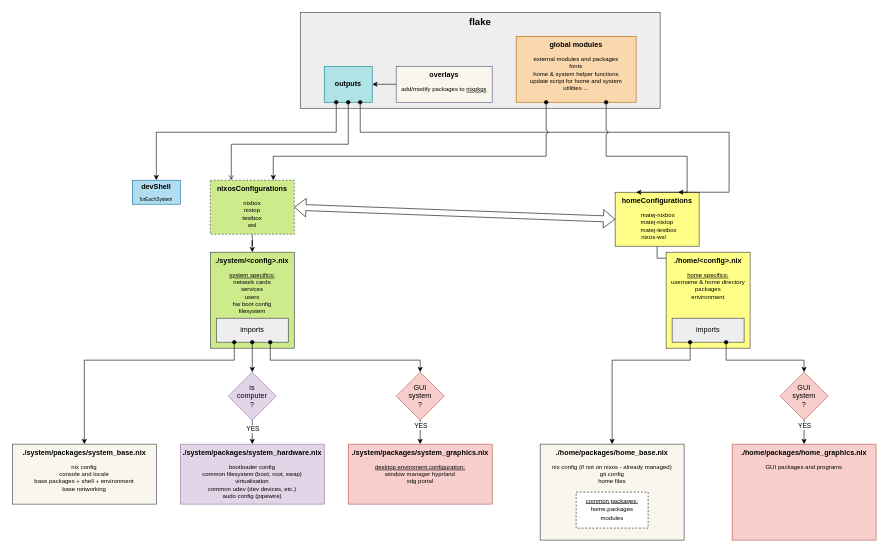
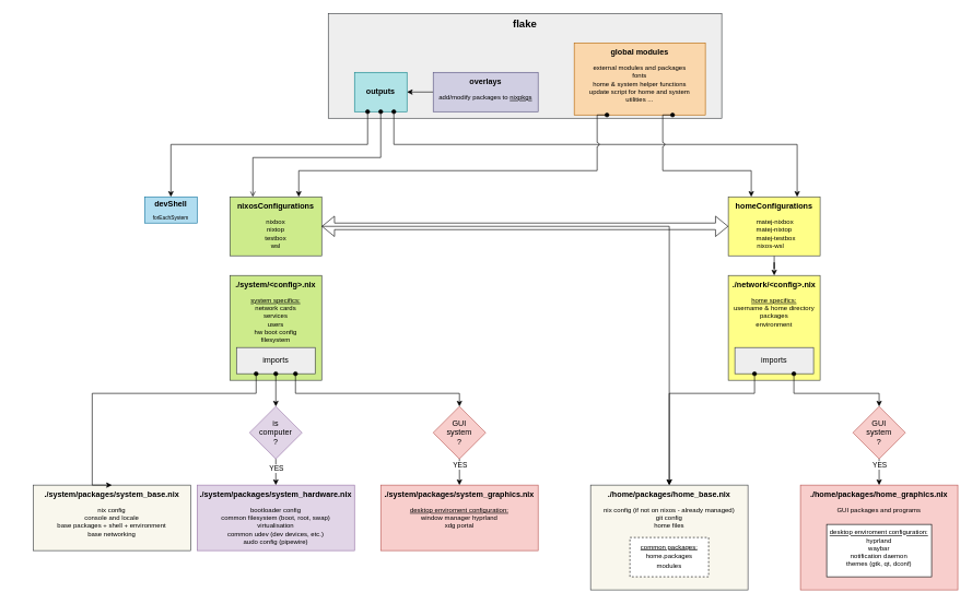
  <mxCell id="0" />
  <mxCell id="1" parent="0" />
  <mxCell id="2" value="&lt;b&gt;devShell&lt;/b&gt;&lt;div style=&quot;font-size: 8px;&quot;&gt;&lt;br&gt;&lt;div style=&quot;font-size: 8px;&quot;&gt;forEachSystem&lt;/div&gt;&lt;/div&gt;" style="rounded=0;whiteSpace=wrap;html=1;fillColor=#b1ddf0;strokeColor=#10739e;" vertex="1" parent="1"><mxGeometry x="220" y="300" width="80" height="40" as="geometry" /></mxCell>
  <mxCell id="3" style="edgeStyle=orthogonalEdgeStyle;rounded=0;orthogonalLoop=1;jettySize=auto;html=1;entryX=0.5;entryY=0;entryDx=0;entryDy=0;" edge="1" parent="1" source="4" target="22"><mxGeometry relative="1" as="geometry" /></mxCell>
- <mxCell id="4" value="&lt;b&gt;homeConfigurations&lt;/b&gt;&lt;div style=&quot;font-size: 10px;&quot;&gt;&lt;br&gt;&lt;/div&gt;&lt;div style=&quot;font-size: 10px;&quot;&gt;&amp;nbsp;matej-nixbox&lt;/div&gt;&lt;div style=&quot;font-size: 10px;&quot;&gt;matej-nixtop&lt;/div&gt;&lt;div style=&quot;font-size: 10px;&quot;&gt;&amp;nbsp; matej-testbox&lt;/div&gt;&lt;div style=&quot;font-size: 10px;&quot;&gt;&lt;span style=&quot;background-color: initial;&quot;&gt;nixos-wsl&amp;nbsp; &amp;nbsp;&amp;nbsp;&lt;/span&gt;&lt;/div&gt;" style="rounded=0;whiteSpace=wrap;html=1;verticalAlign=top;fillColor=#ffff88;strokeColor=#36393d;" vertex="1" parent="1"><mxGeometry x="1025" y="320" width="140" height="90" as="geometry" /></mxCell>
- <mxCell id="5" style="edgeStyle=orthogonalEdgeStyle;rounded=0;orthogonalLoop=1;jettySize=auto;html=1;entryX=0.5;entryY=0;entryDx=0;entryDy=0;" edge="1" parent="1" source="6" target="8"><mxGeometry relative="1" as="geometry" /></mxCell>
- <mxCell id="6" value="&lt;b&gt;nixosConfigurations&lt;/b&gt;&lt;div style=&quot;font-size: 10px;&quot;&gt;&lt;font style=&quot;font-size: 10px;&quot;&gt;&lt;br&gt;&lt;/font&gt;&lt;/div&gt;&lt;div style=&quot;font-size: 10px;&quot;&gt;&lt;font style=&quot;font-size: 10px;&quot;&gt;nixbox&lt;/font&gt;&lt;/div&gt;&lt;div style=&quot;font-size: 10px;&quot;&gt;&lt;font style=&quot;font-size: 10px;&quot;&gt;nixtop&lt;/font&gt;&lt;/div&gt;&lt;div style=&quot;font-size: 10px;&quot;&gt;&lt;font style=&quot;font-size: 10px;&quot;&gt;testbox&lt;/font&gt;&lt;/div&gt;&lt;div style=&quot;font-size: 10px;&quot;&gt;&lt;font style=&quot;font-size: 10px;&quot;&gt;wsl&lt;/font&gt;&lt;/div&gt;" style="rounded=0;whiteSpace=wrap;html=1;verticalAlign=top;fillColor=#cdeb8b;strokeColor=#36393d;dashed=1;" vertex="1" parent="1"><mxGeometry x="350" y="300" width="140" height="90" as="geometry" /></mxCell>
+ <mxCell id="4" value="&lt;b&gt;homeConfigurations&lt;/b&gt;&lt;div style=&quot;font-size: 10px;&quot;&gt;&lt;br&gt;&lt;/div&gt;&lt;div style=&quot;font-size: 10px;&quot;&gt;&amp;nbsp;matej-nixbox&lt;/div&gt;&lt;div style=&quot;font-size: 10px;&quot;&gt;matej-nixtop&lt;/div&gt;&lt;div style=&quot;font-size: 10px;&quot;&gt;&amp;nbsp; matej-testbox&lt;/div&gt;&lt;div style=&quot;font-size: 10px;&quot;&gt;&lt;span style=&quot;background-color: initial;&quot;&gt;nixos-wsl&amp;nbsp; &amp;nbsp;&amp;nbsp;&lt;/span&gt;&lt;/div&gt;" style="rounded=0;whiteSpace=wrap;html=1;verticalAlign=top;fillColor=#ffff88;strokeColor=#36393d;" vertex="1" parent="1"><mxGeometry x="1110" y="300" width="140" height="90" as="geometry" /></mxCell>
+ <mxCell id="5" style="edgeStyle=orthogonalEdgeStyle;rounded=0;orthogonalLoop=1;jettySize=auto;html=1;" edge="1" parent="1" source="6" target="23"><mxGeometry relative="1" as="geometry" /></mxCell>
+ <mxCell id="6" value="&lt;b&gt;nixosConfigurations&lt;/b&gt;&lt;div style=&quot;font-size: 10px;&quot;&gt;&lt;font style=&quot;font-size: 10px;&quot;&gt;&lt;br&gt;&lt;/font&gt;&lt;/div&gt;&lt;div style=&quot;font-size: 10px;&quot;&gt;&lt;font style=&quot;font-size: 10px;&quot;&gt;nixbox&lt;/font&gt;&lt;/div&gt;&lt;div style=&quot;font-size: 10px;&quot;&gt;&lt;font style=&quot;font-size: 10px;&quot;&gt;nixtop&lt;/font&gt;&lt;/div&gt;&lt;div style=&quot;font-size: 10px;&quot;&gt;&lt;font style=&quot;font-size: 10px;&quot;&gt;testbox&lt;/font&gt;&lt;/div&gt;&lt;div style=&quot;font-size: 10px;&quot;&gt;&lt;font style=&quot;font-size: 10px;&quot;&gt;wsl&lt;/font&gt;&lt;/div&gt;" style="rounded=0;whiteSpace=wrap;html=1;verticalAlign=top;fillColor=#cdeb8b;strokeColor=#36393d;" vertex="1" parent="1"><mxGeometry x="350" y="300" width="140" height="90" as="geometry" /></mxCell>
  <mxCell id="7" value="" style="shape=flexArrow;endArrow=classic;startArrow=classic;html=1;rounded=0;entryX=0;entryY=0.5;entryDx=0;entryDy=0;exitX=1;exitY=0.5;exitDx=0;exitDy=0;" edge="1" parent="1" source="6" target="4"><mxGeometry width="100" height="100" relative="1" as="geometry"><mxPoint x="290" y="430" as="sourcePoint" /><mxPoint x="390" y="330" as="targetPoint" /></mxGeometry></mxCell>
  <mxCell id="8" value="&lt;b&gt;./system/&amp;lt;config&amp;gt;.nix&lt;/b&gt;&lt;div style=&quot;font-size: 10px;&quot;&gt;&lt;font style=&quot;font-size: 10px;&quot;&gt;&lt;br&gt;&lt;/font&gt;&lt;/div&gt;&lt;div style=&quot;font-size: 10px;&quot;&gt;&lt;font style=&quot;font-size: 10px;&quot;&gt;&lt;u&gt;system specifics:&lt;/u&gt;&lt;/font&gt;&lt;/div&gt;&lt;div style=&quot;font-size: 10px;&quot;&gt;&lt;font style=&quot;font-size: 10px;&quot;&gt;network cards&lt;/font&gt;&lt;/div&gt;&lt;div style=&quot;font-size: 10px;&quot;&gt;services&lt;/div&gt;&lt;div style=&quot;font-size: 10px;&quot;&gt;users&lt;/div&gt;&lt;div style=&quot;font-size: 10px;&quot;&gt;hw boot config&lt;/div&gt;&lt;div style=&quot;font-size: 10px;&quot;&gt;filesystem&lt;/div&gt;&lt;div style=&quot;font-size: 10px;&quot;&gt;&lt;br&gt;&lt;/div&gt;" style="rounded=0;whiteSpace=wrap;html=1;verticalAlign=top;fillColor=#cdeb8b;strokeColor=#36393d;" vertex="1" parent="1"><mxGeometry x="350" y="420" width="140" height="160" as="geometry" /></mxCell>
- <mxCell id="9" value="&lt;b&gt;./system/packages/system_base.nix&lt;/b&gt;&lt;div style=&quot;font-size: 10px;&quot;&gt;&lt;font style=&quot;font-size: 10px;&quot;&gt;&lt;br&gt;&lt;/font&gt;&lt;/div&gt;&lt;div style=&quot;font-size: 10px;&quot;&gt;nix config&lt;/div&gt;&lt;div style=&quot;font-size: 10px;&quot;&gt;console and locale&lt;/div&gt;&lt;div style=&quot;font-size: 10px;&quot;&gt;base packages + shell + environment&lt;/div&gt;&lt;div style=&quot;font-size: 10px;&quot;&gt;base networking&lt;/div&gt;" style="rounded=0;whiteSpace=wrap;html=1;verticalAlign=top;fillColor=#f9f7ed;strokeColor=#36393d;" vertex="1" parent="1"><mxGeometry x="20" y="740" width="240" height="100" as="geometry" /></mxCell>
+ <mxCell id="9" value="&lt;b&gt;./system/packages/system_base.nix&lt;/b&gt;&lt;div style=&quot;font-size: 10px;&quot;&gt;&lt;font style=&quot;font-size: 10px;&quot;&gt;&lt;br&gt;&lt;/font&gt;&lt;/div&gt;&lt;div style=&quot;font-size: 10px;&quot;&gt;nix config&lt;/div&gt;&lt;div style=&quot;font-size: 10px;&quot;&gt;console and locale&lt;/div&gt;&lt;div style=&quot;font-size: 10px;&quot;&gt;base packages + shell + environment&lt;/div&gt;&lt;div style=&quot;font-size: 10px;&quot;&gt;base networking&lt;/div&gt;" style="rounded=0;whiteSpace=wrap;html=1;verticalAlign=top;fillColor=#f9f7ed;strokeColor=#36393d;" vertex="1" parent="1"><mxGeometry x="50" y="740" width="240" height="100" as="geometry" /></mxCell>
  <mxCell id="10" value="&lt;b&gt;./system/packages/system_graphics.nix&lt;/b&gt;&lt;div style=&quot;font-size: 10px;&quot;&gt;&lt;br&gt;&lt;/div&gt;&lt;div style=&quot;font-size: 10px;&quot;&gt;&lt;u&gt;desktop enviroment configuration:&lt;/u&gt;&lt;/div&gt;&lt;div style=&quot;font-size: 10px;&quot;&gt;window manager hyprland&lt;/div&gt;&lt;div style=&quot;font-size: 10px;&quot;&gt;xdg portal&lt;/div&gt;" style="rounded=0;whiteSpace=wrap;html=1;verticalAlign=top;fillColor=#f8cecc;strokeColor=#b85450;" vertex="1" parent="1"><mxGeometry x="580" y="740" width="240" height="100" as="geometry" /></mxCell>
  <mxCell id="11" value="&lt;b&gt;./system/packages/system_hardware.nix&lt;/b&gt;&lt;div style=&quot;font-size: 10px;&quot;&gt;&lt;font style=&quot;font-size: 10px;&quot;&gt;&lt;br&gt;&lt;/font&gt;&lt;/div&gt;&lt;div style=&quot;font-size: 10px;&quot;&gt;bootloader config&lt;/div&gt;&lt;div style=&quot;font-size: 10px;&quot;&gt;common filesystem (boot, root, swap)&lt;/div&gt;&lt;div style=&quot;font-size: 10px;&quot;&gt;virtualisation&lt;/div&gt;&lt;div style=&quot;font-size: 10px;&quot;&gt;common udev (dev devices, etc.)&lt;/div&gt;&lt;div style=&quot;font-size: 10px;&quot;&gt;audo config (&lt;span style=&quot;background-color: initial;&quot;&gt;pipewire)&lt;/span&gt;&lt;/div&gt;" style="rounded=0;whiteSpace=wrap;html=1;verticalAlign=top;fillColor=#e1d5e7;strokeColor=#9673a6;" vertex="1" parent="1"><mxGeometry x="300" y="740" width="240" height="100" as="geometry" /></mxCell>
  <mxCell id="12" style="edgeStyle=orthogonalEdgeStyle;rounded=0;orthogonalLoop=1;jettySize=auto;html=1;entryX=0.5;entryY=0;entryDx=0;entryDy=0;" edge="1" parent="1" source="14" target="11"><mxGeometry relative="1" as="geometry" /></mxCell>
  <mxCell id="13" value="YES" style="edgeLabel;html=1;align=center;verticalAlign=middle;resizable=0;points=[];" vertex="1" connectable="0" parent="12"><mxGeometry x="-0.321" y="2" relative="1" as="geometry"><mxPoint x="-2" as="offset" /></mxGeometry></mxCell>
  <mxCell id="14" value="&lt;div&gt;is&lt;/div&gt;&lt;div&gt;computer&lt;/div&gt;&lt;div&gt;?&lt;/div&gt;" style="rhombus;whiteSpace=wrap;html=1;verticalAlign=middle;rounded=0;fillColor=#e1d5e7;strokeColor=#9673a6;" vertex="1" parent="1"><mxGeometry x="380" y="620" width="80" height="80" as="geometry" /></mxCell>
  <mxCell id="15" style="edgeStyle=orthogonalEdgeStyle;rounded=0;orthogonalLoop=1;jettySize=auto;html=1;entryX=0.5;entryY=0;entryDx=0;entryDy=0;" edge="1" parent="1" source="17" target="10"><mxGeometry relative="1" as="geometry" /></mxCell>
  <mxCell id="16" value="YES" style="edgeLabel;html=1;align=center;verticalAlign=middle;resizable=0;points=[];" vertex="1" connectable="0" parent="15"><mxGeometry x="-0.477" y="-1" relative="1" as="geometry"><mxPoint x="1" y="-1" as="offset" /></mxGeometry></mxCell>
  <mxCell id="17" value="&lt;div&gt;&lt;span style=&quot;background-color: initial;&quot;&gt;GUI&lt;/span&gt;&lt;/div&gt;&lt;div&gt;system&lt;/div&gt;&lt;div&gt;?&lt;/div&gt;" style="rhombus;whiteSpace=wrap;html=1;verticalAlign=middle;rounded=0;fillColor=#f8cecc;strokeColor=#b85450;" vertex="1" parent="1"><mxGeometry x="660" y="620" width="80" height="80" as="geometry" /></mxCell>
  <mxCell id="18" value="imports" style="rounded=0;whiteSpace=wrap;html=1;fillColor=#eeeeee;strokeColor=#36393d;" vertex="1" parent="1"><mxGeometry x="360" y="530" width="120" height="40" as="geometry" /></mxCell>
  <mxCell id="19" style="edgeStyle=orthogonalEdgeStyle;rounded=0;orthogonalLoop=1;jettySize=auto;html=1;entryX=0.5;entryY=0;entryDx=0;entryDy=0;exitX=0.25;exitY=1;exitDx=0;exitDy=0;startArrow=oval;startFill=1;jumpStyle=gap;" edge="1" parent="1" source="18" target="9"><mxGeometry relative="1" as="geometry"><Array as="points"><mxPoint x="390" y="600" /><mxPoint x="140" y="600" /></Array></mxGeometry></mxCell>
  <mxCell id="20" value="" style="edgeStyle=orthogonalEdgeStyle;rounded=0;orthogonalLoop=1;jettySize=auto;html=1;exitX=0.5;exitY=1;exitDx=0;exitDy=0;startArrow=oval;startFill=1;jumpStyle=gap;" edge="1" parent="1" source="18" target="14"><mxGeometry relative="1" as="geometry" /></mxCell>
  <mxCell id="21" value="" style="edgeStyle=orthogonalEdgeStyle;rounded=0;orthogonalLoop=1;jettySize=auto;html=1;exitX=0.75;exitY=1;exitDx=0;exitDy=0;startArrow=oval;startFill=1;jumpStyle=arc;jumpSize=7.087;" edge="1" parent="1" source="18" target="17"><mxGeometry relative="1" as="geometry"><Array as="points"><mxPoint x="450" y="600" /><mxPoint x="700" y="600" /></Array></mxGeometry></mxCell>
- <mxCell id="22" value="&lt;b&gt;./home/&amp;lt;config&amp;gt;.nix&lt;/b&gt;&lt;div style=&quot;font-size: 10px;&quot;&gt;&lt;font style=&quot;font-size: 10px;&quot;&gt;&lt;br&gt;&lt;/font&gt;&lt;/div&gt;&lt;div style=&quot;font-size: 10px;&quot;&gt;&lt;font style=&quot;font-size: 10px;&quot;&gt;&lt;u&gt;home specifics:&lt;/u&gt;&lt;/font&gt;&lt;/div&gt;&lt;div style=&quot;font-size: 10px;&quot;&gt;username &amp;amp; home directory&lt;/div&gt;&lt;div style=&quot;font-size: 10px;&quot;&gt;packages&lt;/div&gt;&lt;div style=&quot;font-size: 10px;&quot;&gt;environment&lt;/div&gt;&lt;div style=&quot;font-size: 10px;&quot;&gt;&lt;br&gt;&lt;/div&gt;" style="rounded=0;whiteSpace=wrap;html=1;verticalAlign=top;fillColor=#ffff88;strokeColor=#36393d;" vertex="1" parent="1"><mxGeometry x="1110" y="420" width="140" height="160" as="geometry" /></mxCell>
+ <mxCell id="22" value="&lt;b&gt;./network/&amp;lt;config&amp;gt;.nix&lt;/b&gt;&lt;div style=&quot;font-size: 10px;&quot;&gt;&lt;font style=&quot;font-size: 10px;&quot;&gt;&lt;br&gt;&lt;/font&gt;&lt;/div&gt;&lt;div style=&quot;font-size: 10px;&quot;&gt;&lt;font style=&quot;font-size: 10px;&quot;&gt;&lt;u&gt;home specifics:&lt;/u&gt;&lt;/font&gt;&lt;/div&gt;&lt;div style=&quot;font-size: 10px;&quot;&gt;username &amp;amp; home directory&lt;/div&gt;&lt;div style=&quot;font-size: 10px;&quot;&gt;packages&lt;/div&gt;&lt;div style=&quot;font-size: 10px;&quot;&gt;environment&lt;/div&gt;&lt;div style=&quot;font-size: 10px;&quot;&gt;&lt;br&gt;&lt;/div&gt;" style="rounded=0;whiteSpace=wrap;html=1;verticalAlign=top;fillColor=#ffff88;strokeColor=#36393d;" vertex="1" parent="1"><mxGeometry x="1110" y="420" width="140" height="160" as="geometry" /></mxCell>
  <mxCell id="23" value="&lt;b&gt;./home/packages/home_base.nix&lt;/b&gt;&lt;div style=&quot;font-size: 10px;&quot;&gt;&lt;font style=&quot;font-size: 10px;&quot;&gt;&lt;br&gt;&lt;/font&gt;&lt;/div&gt;&lt;div style=&quot;font-size: 10px;&quot;&gt;nix config (if not on nixos - already managed)&lt;/div&gt;&lt;div style=&quot;font-size: 10px;&quot;&gt;&lt;span style=&quot;background-color: initial;&quot;&gt;git config&lt;/span&gt;&lt;/div&gt;&lt;div style=&quot;font-size: 10px;&quot;&gt;home files&lt;/div&gt;" style="rounded=0;whiteSpace=wrap;html=1;verticalAlign=top;fillColor=#f9f7ed;strokeColor=#36393d;" vertex="1" parent="1"><mxGeometry x="900" y="740" width="240" height="160" as="geometry" /></mxCell>
  <mxCell id="24" value="&lt;b&gt;./home/packages/home_graphics.nix&lt;/b&gt;&lt;div style=&quot;font-size: 10px;&quot;&gt;&lt;br&gt;&lt;/div&gt;&lt;div style=&quot;font-size: 10px;&quot;&gt;GUI packages and programs&lt;br&gt;&lt;/div&gt;" style="rounded=0;whiteSpace=wrap;html=1;verticalAlign=top;fillColor=#f8cecc;strokeColor=#b85450;" vertex="1" parent="1"><mxGeometry x="1220" y="740" width="240" height="160" as="geometry" /></mxCell>
  <mxCell id="25" style="edgeStyle=orthogonalEdgeStyle;rounded=0;orthogonalLoop=1;jettySize=auto;html=1;entryX=0.5;entryY=0;entryDx=0;entryDy=0;" edge="1" parent="1" source="27" target="24"><mxGeometry relative="1" as="geometry" /></mxCell>
  <mxCell id="26" value="YES" style="edgeLabel;html=1;align=center;verticalAlign=middle;resizable=0;points=[];" vertex="1" connectable="0" parent="25"><mxGeometry x="-0.477" y="-1" relative="1" as="geometry"><mxPoint x="1" y="-1" as="offset" /></mxGeometry></mxCell>
  <mxCell id="27" value="&lt;div&gt;&lt;span style=&quot;background-color: initial;&quot;&gt;GUI&lt;/span&gt;&lt;/div&gt;&lt;div&gt;system&lt;/div&gt;&lt;div&gt;?&lt;/div&gt;" style="rhombus;whiteSpace=wrap;html=1;verticalAlign=middle;rounded=0;fillColor=#f8cecc;strokeColor=#b85450;" vertex="1" parent="1"><mxGeometry x="1300" y="620" width="80" height="80" as="geometry" /></mxCell>
  <mxCell id="28" value="imports" style="rounded=0;whiteSpace=wrap;html=1;fillColor=#eeeeee;strokeColor=#36393d;" vertex="1" parent="1"><mxGeometry x="1120" y="530" width="120" height="40" as="geometry" /></mxCell>
  <mxCell id="29" style="edgeStyle=orthogonalEdgeStyle;rounded=0;orthogonalLoop=1;jettySize=auto;html=1;entryX=0.5;entryY=0;entryDx=0;entryDy=0;exitX=0.25;exitY=1;exitDx=0;exitDy=0;startArrow=oval;startFill=1;jumpStyle=gap;" edge="1" parent="1" source="28" target="23"><mxGeometry relative="1" as="geometry"><Array as="points"><mxPoint x="1150" y="600" /><mxPoint x="1020" y="600" /></Array></mxGeometry></mxCell>
  <mxCell id="30" value="" style="edgeStyle=orthogonalEdgeStyle;rounded=0;orthogonalLoop=1;jettySize=auto;html=1;exitX=0.75;exitY=1;exitDx=0;exitDy=0;startArrow=oval;startFill=1;jumpStyle=arc;jumpSize=7.087;" edge="1" parent="1" source="28" target="27"><mxGeometry relative="1" as="geometry"><Array as="points"><mxPoint x="1210" y="600" /><mxPoint x="1340" y="600" /></Array></mxGeometry></mxCell>
  <mxCell id="31" value="&lt;span style=&quot;font-size: 10px;&quot;&gt;&lt;u&gt;common packages:&lt;/u&gt;&lt;/span&gt;&lt;div&gt;&lt;span style=&quot;font-size: 10px;&quot;&gt;home.packages&lt;/span&gt;&lt;/div&gt;&lt;div&gt;&lt;span style=&quot;font-size: 10px;&quot;&gt;modules&lt;/span&gt;&lt;/div&gt;" style="rounded=0;whiteSpace=wrap;html=1;verticalAlign=top;dashed=1;" vertex="1" parent="1"><mxGeometry x="960" y="820" width="120" height="60" as="geometry" /></mxCell>
+ <mxCell id="32" value="&lt;div style=&quot;font-size: 10px;&quot;&gt;&lt;u&gt;desktop enviroment configuration:&lt;/u&gt;&lt;/div&gt;&lt;div style=&quot;font-size: 10px;&quot;&gt;hyprland&lt;/div&gt;&lt;div style=&quot;font-size: 10px;&quot;&gt;waybar&lt;/div&gt;&lt;div style=&quot;font-size: 10px;&quot;&gt;notification daemon&lt;/div&gt;&lt;div style=&quot;font-size: 10px;&quot;&gt;themes (gtk, qt, dconf)&lt;/div&gt;&lt;div style=&quot;font-size: 10px;&quot;&gt;&lt;br&gt;&lt;/div&gt;" style="rounded=0;whiteSpace=wrap;html=1;verticalAlign=top;" vertex="1" parent="1"><mxGeometry x="1260" y="800" width="160" height="80" as="geometry" /></mxCell>
  <mxCell id="33" value="" style="group;fontStyle=1" vertex="1" connectable="0" parent="1"><mxGeometry x="500" y="60" width="600" height="130" as="geometry" /></mxCell>
  <mxCell id="34" value="&lt;font style=&quot;font-size: 16px;&quot;&gt;flake&lt;/font&gt;" style="rounded=0;whiteSpace=wrap;html=1;fontStyle=1;verticalAlign=top;fillColor=#eeeeee;strokeColor=#36393d;" vertex="1" parent="33"><mxGeometry y="-40" width="600" height="160" as="geometry" /></mxCell>
  <mxCell id="35" value="outputs" style="rounded=0;whiteSpace=wrap;html=1;fontStyle=1;fillColor=#b0e3e6;strokeColor=#0e8088;" vertex="1" parent="33"><mxGeometry x="40" y="50" width="80" height="60" as="geometry" /></mxCell>
  <mxCell id="36" style="edgeStyle=orthogonalEdgeStyle;rounded=0;orthogonalLoop=1;jettySize=auto;html=1;entryX=1;entryY=0.5;entryDx=0;entryDy=0;" edge="1" parent="33" source="37" target="35"><mxGeometry relative="1" as="geometry" /></mxCell>
- <mxCell id="37" value="overlays&lt;div style=&quot;font-size: 10px;&quot;&gt;&lt;br&gt;&lt;/div&gt;&lt;div style=&quot;font-size: 10px;&quot;&gt;&lt;span style=&quot;font-weight: normal;&quot;&gt;add/modify packages to &lt;u&gt;nixpkgs&lt;/u&gt;&lt;/span&gt;&lt;/div&gt;" style="rounded=0;whiteSpace=wrap;html=1;fontStyle=1;verticalAlign=top;fillColor=#f9f7ed;strokeColor=#56517e;" vertex="1" parent="33"><mxGeometry x="160" y="50" width="160" height="60" as="geometry" /></mxCell>
- <mxCell id="38" value="global modules&lt;div style=&quot;font-size: 10px;&quot;&gt;&lt;font style=&quot;font-size: 10px;&quot;&gt;&lt;br&gt;&lt;/font&gt;&lt;/div&gt;&lt;div style=&quot;font-size: 10px;&quot;&gt;&lt;span style=&quot;font-weight: normal;&quot;&gt;external modules and packages&lt;/span&gt;&lt;/div&gt;&lt;div style=&quot;font-size: 10px;&quot;&gt;&lt;span style=&quot;font-weight: normal;&quot;&gt;&lt;font style=&quot;font-size: 10px;&quot;&gt;fonts&lt;/font&gt;&lt;/span&gt;&lt;/div&gt;&lt;div style=&quot;font-size: 10px;&quot;&gt;&lt;span style=&quot;font-weight: normal;&quot;&gt;&lt;font style=&quot;font-size: 10px;&quot;&gt;home &amp;amp; system helper functions&lt;/font&gt;&lt;/span&gt;&lt;/div&gt;&lt;div style=&quot;font-size: 10px;&quot;&gt;&lt;span style=&quot;font-weight: normal;&quot;&gt;&lt;font style=&quot;font-size: 10px;&quot;&gt;update script for home and system&lt;/font&gt;&lt;/span&gt;&lt;/div&gt;&lt;div style=&quot;font-size: 10px;&quot;&gt;&lt;span style=&quot;font-weight: normal;&quot;&gt;&lt;font style=&quot;font-size: 10px;&quot;&gt;utilities ...&lt;/font&gt;&lt;/span&gt;&lt;/div&gt;" style="rounded=0;whiteSpace=wrap;html=1;fontStyle=1;verticalAlign=top;fillColor=#fad7ac;strokeColor=#b46504;" vertex="1" parent="33"><mxGeometry x="360" width="200" height="110" as="geometry" /></mxCell>
+ <mxCell id="37" value="overlays&lt;div style=&quot;font-size: 10px;&quot;&gt;&lt;br&gt;&lt;/div&gt;&lt;div style=&quot;font-size: 10px;&quot;&gt;&lt;span style=&quot;font-weight: normal;&quot;&gt;add/modify packages to &lt;u&gt;nixpkgs&lt;/u&gt;&lt;/span&gt;&lt;/div&gt;" style="rounded=0;whiteSpace=wrap;html=1;fontStyle=1;verticalAlign=top;fillColor=#d0cee2;strokeColor=#56517e;" vertex="1" parent="33"><mxGeometry x="160" y="50" width="160" height="60" as="geometry" /></mxCell>
+ <mxCell id="38" value="global modules&lt;div style=&quot;font-size: 10px;&quot;&gt;&lt;font style=&quot;font-size: 10px;&quot;&gt;&lt;br&gt;&lt;/font&gt;&lt;/div&gt;&lt;div style=&quot;font-size: 10px;&quot;&gt;&lt;span style=&quot;font-weight: normal;&quot;&gt;external modules and packages&lt;/span&gt;&lt;/div&gt;&lt;div style=&quot;font-size: 10px;&quot;&gt;&lt;span style=&quot;font-weight: normal;&quot;&gt;&lt;font style=&quot;font-size: 10px;&quot;&gt;fonts&lt;/font&gt;&lt;/span&gt;&lt;/div&gt;&lt;div style=&quot;font-size: 10px;&quot;&gt;&lt;span style=&quot;font-weight: normal;&quot;&gt;&lt;font style=&quot;font-size: 10px;&quot;&gt;home &amp;amp; system helper functions&lt;/font&gt;&lt;/span&gt;&lt;/div&gt;&lt;div style=&quot;font-size: 10px;&quot;&gt;&lt;span style=&quot;font-weight: normal;&quot;&gt;&lt;font style=&quot;font-size: 10px;&quot;&gt;update script for home and system&lt;/font&gt;&lt;/span&gt;&lt;/div&gt;&lt;div style=&quot;font-size: 10px;&quot;&gt;&lt;span style=&quot;font-weight: normal;&quot;&gt;&lt;font style=&quot;font-size: 10px;&quot;&gt;utilities ...&lt;/font&gt;&lt;/span&gt;&lt;/div&gt;" style="rounded=0;whiteSpace=wrap;html=1;fontStyle=1;verticalAlign=top;fillColor=#fad7ac;strokeColor=#b46504;" vertex="1" parent="33"><mxGeometry x="375" y="5" width="200" height="110" as="geometry" /></mxCell>
  <mxCell id="39" style="edgeStyle=orthogonalEdgeStyle;rounded=0;orthogonalLoop=1;jettySize=auto;html=1;exitX=0.25;exitY=1;exitDx=0;exitDy=0;entryX=0.5;entryY=0;entryDx=0;entryDy=0;startArrow=oval;startFill=1;" edge="1" parent="1" source="35" target="2"><mxGeometry relative="1" as="geometry"><Array as="points"><mxPoint x="560" y="220" /><mxPoint x="260" y="220" /></Array></mxGeometry></mxCell>
  <mxCell id="40" style="edgeStyle=orthogonalEdgeStyle;rounded=0;orthogonalLoop=1;jettySize=auto;html=1;exitX=0.75;exitY=1;exitDx=0;exitDy=0;entryX=0.75;entryY=0;entryDx=0;entryDy=0;startArrow=oval;startFill=1;" edge="1" parent="1" source="35" target="4"><mxGeometry relative="1" as="geometry"><Array as="points"><mxPoint x="600" y="220" /><mxPoint x="1215" y="220" /></Array></mxGeometry></mxCell>
  <mxCell id="41" style="edgeStyle=orthogonalEdgeStyle;rounded=0;orthogonalLoop=1;jettySize=auto;html=1;exitX=0.5;exitY=1;exitDx=0;exitDy=0;entryX=0.25;entryY=0;entryDx=0;entryDy=0;startArrow=oval;startFill=1;endArrow=open;" edge="1" parent="1" source="35" target="6"><mxGeometry relative="1" as="geometry"><Array as="points"><mxPoint x="580" y="240" /><mxPoint x="385" y="240" /></Array></mxGeometry></mxCell>
  <mxCell id="42" style="edgeStyle=orthogonalEdgeStyle;rounded=0;orthogonalLoop=1;jettySize=auto;html=1;exitX=0.25;exitY=1;exitDx=0;exitDy=0;entryX=0.75;entryY=0;entryDx=0;entryDy=0;jumpStyle=arc;startArrow=oval;startFill=1;" edge="1" parent="1" source="38" target="6"><mxGeometry relative="1" as="geometry"><Array as="points"><mxPoint x="910" y="260" /><mxPoint x="455" y="260" /></Array></mxGeometry></mxCell>
  <mxCell id="43" style="edgeStyle=orthogonalEdgeStyle;rounded=0;orthogonalLoop=1;jettySize=auto;html=1;exitX=0.75;exitY=1;exitDx=0;exitDy=0;entryX=0.25;entryY=0;entryDx=0;entryDy=0;jumpStyle=arc;startArrow=oval;startFill=1;" edge="1" parent="1" source="38" target="4"><mxGeometry relative="1" as="geometry"><Array as="points"><mxPoint x="1010" y="260" /><mxPoint x="1145" y="260" /></Array></mxGeometry></mxCell>
